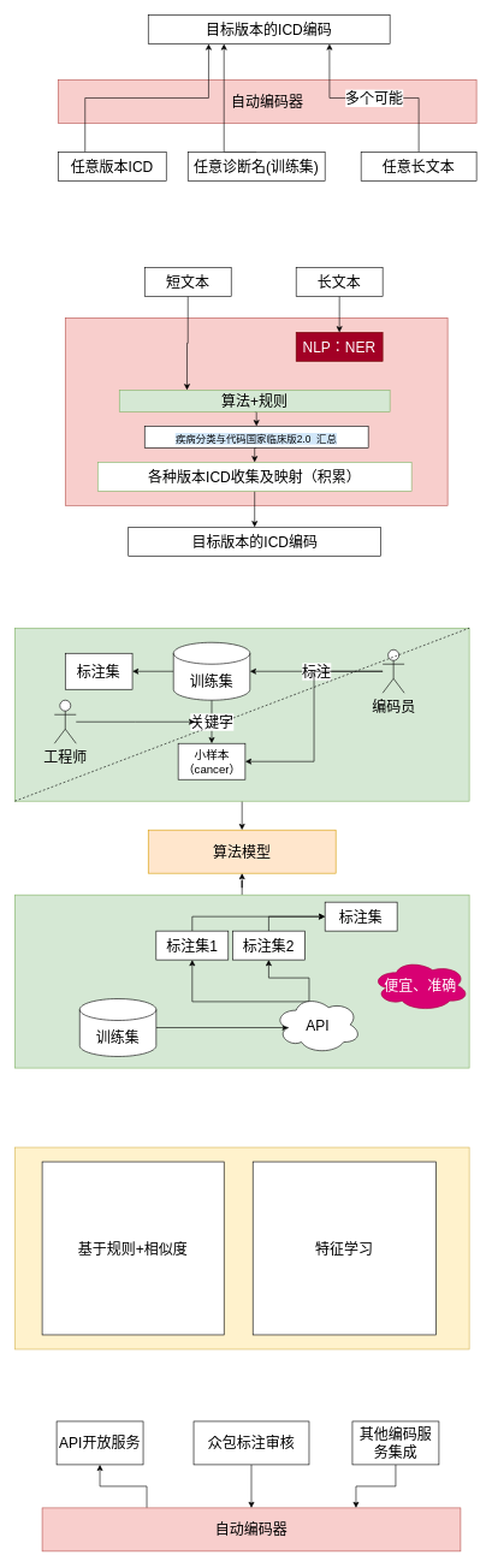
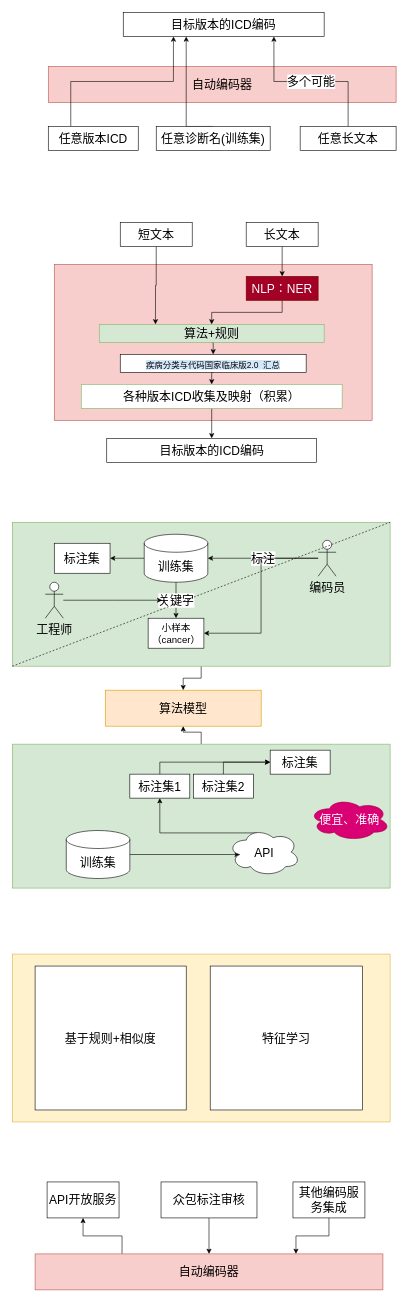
  <mxCell id="0" />
  <mxCell id="1" parent="0" />
  <mxCell id="2" value="自动编码器" style="rounded=0;whiteSpace=wrap;html=1;fontSize=20;fillColor=#f8cecc;strokeColor=#b85450;" parent="1" vertex="1"><mxGeometry x="80" y="110" width="580" height="60" as="geometry" /></mxCell>
  <mxCell id="3" style="edgeStyle=orthogonalEdgeStyle;rounded=0;orthogonalLoop=1;jettySize=auto;html=1;exitX=0.25;exitY=0;exitDx=0;exitDy=0;entryX=0.25;entryY=1;entryDx=0;entryDy=0;fontSize=20;" parent="1" source="4" target="5" edge="1"><mxGeometry relative="1" as="geometry" /></mxCell>
  <mxCell id="4" value="任意版本ICD" style="rounded=0;whiteSpace=wrap;html=1;fontSize=20;" parent="1" vertex="1"><mxGeometry x="80" y="210" width="150" height="40" as="geometry" /></mxCell>
  <mxCell id="5" value="目标版本的ICD编码" style="rounded=0;whiteSpace=wrap;html=1;fontSize=20;" parent="1" vertex="1"><mxGeometry x="205" y="20" width="335" height="40" as="geometry" /></mxCell>
  <mxCell id="6" style="edgeStyle=orthogonalEdgeStyle;rounded=0;orthogonalLoop=1;jettySize=auto;html=1;exitX=0.5;exitY=0;exitDx=0;exitDy=0;fontSize=20;" parent="1" source="7" target="5" edge="1"><mxGeometry relative="1" as="geometry"><Array as="points"><mxPoint x="310" y="210" /></Array></mxGeometry></mxCell>
  <mxCell id="7" value="任意诊断名(训练集)" style="rounded=0;whiteSpace=wrap;html=1;fontSize=20;" parent="1" vertex="1"><mxGeometry x="260" y="210" width="190" height="40" as="geometry" /></mxCell>
  <mxCell id="8" value="多个可能" style="edgeStyle=orthogonalEdgeStyle;rounded=0;orthogonalLoop=1;jettySize=auto;html=1;exitX=0.5;exitY=0;exitDx=0;exitDy=0;entryX=0.75;entryY=1;entryDx=0;entryDy=0;fontSize=20;" parent="1" source="9" target="5" edge="1"><mxGeometry relative="1" as="geometry" /></mxCell>
  <mxCell id="9" value="任意长文本" style="rounded=0;whiteSpace=wrap;html=1;fontSize=20;" parent="1" vertex="1"><mxGeometry x="500" y="210" width="160" height="40" as="geometry" /></mxCell>
  <mxCell id="10" value="" style="rounded=0;whiteSpace=wrap;html=1;fontSize=20;fillColor=#f8cecc;strokeColor=#b85450;" parent="1" vertex="1"><mxGeometry x="90" y="440" width="530" height="260" as="geometry" /></mxCell>
  <mxCell id="11" style="edgeStyle=orthogonalEdgeStyle;rounded=0;orthogonalLoop=1;jettySize=auto;html=1;exitX=0.5;exitY=1;exitDx=0;exitDy=0;entryX=0.5;entryY=0;entryDx=0;entryDy=0;fontSize=20;" parent="1" source="12" target="23" edge="1"><mxGeometry relative="1" as="geometry" /></mxCell>
  <mxCell id="12" value="各种版本ICD收集及映射（积累）" style="rounded=0;whiteSpace=wrap;html=1;fontSize=20;fillColor=#ffffff;strokeColor=#82b366;" parent="1" vertex="1"><mxGeometry x="135" y="640" width="435" height="40" as="geometry" /></mxCell>
  <mxCell id="13" style="edgeStyle=orthogonalEdgeStyle;rounded=0;orthogonalLoop=1;jettySize=auto;html=1;exitX=0.5;exitY=1;exitDx=0;exitDy=0;entryX=0.5;entryY=0;entryDx=0;entryDy=0;fontSize=20;" parent="1" source="14" target="12" edge="1"><mxGeometry relative="1" as="geometry" /></mxCell>
  <mxCell id="14" value="&lt;span style=&quot;color: rgb(8 , 8 , 8) ; font-family: &amp;#34;verdana&amp;#34; , &amp;#34;arial&amp;#34; , &amp;#34;helvetica&amp;#34; , , sans-serif ; font-size: 14px ; background-color: rgb(210 , 231 , 250)&quot;&gt;疾病分类与代码国家临床版2.0&amp;nbsp; 汇总&lt;/span&gt;" style="rounded=0;whiteSpace=wrap;html=1;fontSize=20;" parent="1" vertex="1"><mxGeometry x="200" y="590" width="310" height="30" as="geometry" /></mxCell>
  <mxCell id="15" style="edgeStyle=orthogonalEdgeStyle;rounded=0;orthogonalLoop=1;jettySize=auto;html=1;exitX=0.5;exitY=1;exitDx=0;exitDy=0;entryX=0.5;entryY=0;entryDx=0;entryDy=0;fontSize=20;" parent="1" source="16" target="14" edge="1"><mxGeometry relative="1" as="geometry" /></mxCell>
  <mxCell id="16" value="算法+规则" style="rounded=0;whiteSpace=wrap;html=1;fontSize=20;fillColor=#d5e8d4;strokeColor=#82b366;" parent="1" vertex="1"><mxGeometry x="165" y="540" width="375" height="30" as="geometry" /></mxCell>
+ <mxCell id="17" style="edgeStyle=orthogonalEdgeStyle;rounded=0;orthogonalLoop=1;jettySize=auto;html=1;exitX=0.5;exitY=1;exitDx=0;exitDy=0;entryX=0.5;entryY=0;entryDx=0;entryDy=0;fontSize=20;" parent="1" source="18" target="16" edge="1"><mxGeometry relative="1" as="geometry" /></mxCell>
  <mxCell id="18" value="NLP：NER" style="rounded=0;whiteSpace=wrap;html=1;fontSize=20;fillColor=#a20025;strokeColor=#6F0000;fontColor=#ffffff;" parent="1" vertex="1"><mxGeometry x="410" y="460" width="120" height="40" as="geometry" /></mxCell>
  <mxCell id="19" style="edgeStyle=orthogonalEdgeStyle;rounded=0;orthogonalLoop=1;jettySize=auto;html=1;exitX=0.5;exitY=1;exitDx=0;exitDy=0;entryX=0.25;entryY=0;entryDx=0;entryDy=0;fontSize=20;" parent="1" source="20" target="16" edge="1"><mxGeometry relative="1" as="geometry" /></mxCell>
  <mxCell id="20" value="短文本" style="rounded=0;whiteSpace=wrap;html=1;fontSize=20;" parent="1" vertex="1"><mxGeometry x="200" y="370" width="120" height="40" as="geometry" /></mxCell>
  <mxCell id="21" style="edgeStyle=orthogonalEdgeStyle;rounded=0;orthogonalLoop=1;jettySize=auto;html=1;exitX=0.5;exitY=1;exitDx=0;exitDy=0;fontSize=20;" parent="1" source="22" target="18" edge="1"><mxGeometry relative="1" as="geometry" /></mxCell>
  <mxCell id="22" value="长文本" style="rounded=0;whiteSpace=wrap;html=1;fontSize=20;" parent="1" vertex="1"><mxGeometry x="410" y="370" width="120" height="40" as="geometry" /></mxCell>
  <mxCell id="23" value="目标版本的ICD编码" style="rounded=0;whiteSpace=wrap;html=1;fontSize=20;" parent="1" vertex="1"><mxGeometry x="177.5" y="730" width="350" height="40" as="geometry" /></mxCell>
  <mxCell id="24" style="edgeStyle=orthogonalEdgeStyle;rounded=0;orthogonalLoop=1;jettySize=auto;html=1;exitX=0.5;exitY=1;exitDx=0;exitDy=0;fontSize=20;" parent="1" source="25" target="29" edge="1"><mxGeometry relative="1" as="geometry" /></mxCell>
  <mxCell id="25" value="" style="rounded=0;whiteSpace=wrap;html=1;fontSize=20;fillColor=#d5e8d4;strokeColor=#82b366;" parent="1" vertex="1"><mxGeometry x="20" y="870" width="630" height="240" as="geometry" /></mxCell>
  <mxCell id="26" value="关键字" style="edgeStyle=orthogonalEdgeStyle;rounded=0;orthogonalLoop=1;jettySize=auto;html=1;exitX=0.5;exitY=1;exitDx=0;exitDy=0;exitPerimeter=0;fontSize=20;" parent="1" source="28" target="30" edge="1"><mxGeometry relative="1" as="geometry" /></mxCell>
  <mxCell id="27" style="edgeStyle=orthogonalEdgeStyle;rounded=0;orthogonalLoop=1;jettySize=auto;html=1;exitX=0;exitY=0.5;exitDx=0;exitDy=0;exitPerimeter=0;entryX=1;entryY=0.5;entryDx=0;entryDy=0;fontSize=20;" parent="1" source="28" target="50" edge="1"><mxGeometry relative="1" as="geometry" /></mxCell>
  <mxCell id="28" value="训练集" style="shape=cylinder3;whiteSpace=wrap;html=1;boundedLbl=1;backgroundOutline=1;size=15;fontSize=20;" parent="1" vertex="1"><mxGeometry x="240" y="890" width="106" height="80" as="geometry" /></mxCell>
- <mxCell id="29" value="算法模型" style="rounded=0;whiteSpace=wrap;html=1;fontSize=20;fillColor=#ffe6cc;strokeColor=#d79b00;" parent="1" vertex="1"><mxGeometry x="205" y="1150" width="260" height="60" as="geometry" /></mxCell>
+ <mxCell id="29" value="算法模型" style="rounded=0;whiteSpace=wrap;html=1;fontSize=20;fillColor=#ffe6cc;strokeColor=#d79b00;" parent="1" vertex="1"><mxGeometry x="175" y="1150" width="260" height="60" as="geometry" /></mxCell>
  <mxCell id="30" value="小样本（cancer）" style="rounded=0;whiteSpace=wrap;html=1;fontSize=16;" parent="1" vertex="1"><mxGeometry x="246.5" y="1030" width="93" height="50" as="geometry" /></mxCell>
  <mxCell id="31" value="标注" style="edgeStyle=orthogonalEdgeStyle;rounded=0;orthogonalLoop=1;jettySize=auto;html=1;fontSize=20;" parent="1" source="33" target="28" edge="1"><mxGeometry relative="1" as="geometry" /></mxCell>
  <mxCell id="32" style="edgeStyle=orthogonalEdgeStyle;rounded=0;orthogonalLoop=1;jettySize=auto;html=1;entryX=1;entryY=0.5;entryDx=0;entryDy=0;fontSize=20;" parent="1" source="33" target="30" edge="1"><mxGeometry relative="1" as="geometry" /></mxCell>
  <mxCell id="33" value="编码员" style="shape=umlActor;verticalLabelPosition=bottom;verticalAlign=top;html=1;outlineConnect=0;fontSize=20;" parent="1" vertex="1"><mxGeometry x="530" y="900" width="30" height="60" as="geometry" /></mxCell>
  <mxCell id="34" style="edgeStyle=orthogonalEdgeStyle;rounded=0;orthogonalLoop=1;jettySize=auto;html=1;fontSize=20;" parent="1" source="35" edge="1"><mxGeometry relative="1" as="geometry"><mxPoint x="270" y="1000" as="targetPoint" /></mxGeometry></mxCell>
  <mxCell id="35" value="工程师" style="shape=umlActor;verticalLabelPosition=bottom;verticalAlign=top;html=1;outlineConnect=0;fontSize=20;" parent="1" vertex="1"><mxGeometry x="75" y="970" width="30" height="60" as="geometry" /></mxCell>
  <mxCell id="36" value="" style="endArrow=none;dashed=1;html=1;fontSize=20;entryX=1;entryY=0;entryDx=0;entryDy=0;exitX=0;exitY=1;exitDx=0;exitDy=0;" parent="1" source="25" target="25" edge="1"><mxGeometry width="50" height="50" relative="1" as="geometry"><mxPoint x="30" y="1100" as="sourcePoint" /><mxPoint x="80" y="1050" as="targetPoint" /></mxGeometry></mxCell>
  <mxCell id="37" style="edgeStyle=orthogonalEdgeStyle;rounded=0;orthogonalLoop=1;jettySize=auto;html=1;exitX=0.5;exitY=0;exitDx=0;exitDy=0;fontSize=20;" parent="1" source="38" target="29" edge="1"><mxGeometry relative="1" as="geometry" /></mxCell>
  <mxCell id="38" value="" style="rounded=0;whiteSpace=wrap;html=1;fontSize=20;fillColor=#d5e8d4;strokeColor=#82b366;" parent="1" vertex="1"><mxGeometry x="20" y="1240" width="630" height="240" as="geometry" /></mxCell>
  <mxCell id="39" style="edgeStyle=orthogonalEdgeStyle;rounded=0;orthogonalLoop=1;jettySize=auto;html=1;exitX=1;exitY=0.5;exitDx=0;exitDy=0;exitPerimeter=0;entryX=0.16;entryY=0.55;entryDx=0;entryDy=0;entryPerimeter=0;fontSize=20;" parent="1" source="40" target="43" edge="1"><mxGeometry relative="1" as="geometry" /></mxCell>
  <mxCell id="40" value="训练集" style="shape=cylinder3;whiteSpace=wrap;html=1;boundedLbl=1;backgroundOutline=1;size=15;fontSize=20;" parent="1" vertex="1"><mxGeometry x="110" y="1384" width="106" height="80" as="geometry" /></mxCell>
  <mxCell id="41" style="edgeStyle=orthogonalEdgeStyle;rounded=0;orthogonalLoop=1;jettySize=auto;html=1;exitX=0.4;exitY=0.1;exitDx=0;exitDy=0;exitPerimeter=0;entryX=0.5;entryY=1;entryDx=0;entryDy=0;fontSize=20;" parent="1" source="43" target="45" edge="1"><mxGeometry relative="1" as="geometry" /></mxCell>
- <mxCell id="42" style="edgeStyle=orthogonalEdgeStyle;rounded=0;orthogonalLoop=1;jettySize=auto;html=1;exitX=0.4;exitY=0.1;exitDx=0;exitDy=0;exitPerimeter=0;entryX=0.5;entryY=1;entryDx=0;entryDy=0;fontSize=20;" parent="1" source="43" target="47" edge="1"><mxGeometry relative="1" as="geometry" /></mxCell>
  <mxCell id="43" value="API" style="ellipse;shape=cloud;whiteSpace=wrap;html=1;fontSize=20;" parent="1" vertex="1"><mxGeometry x="380" y="1380" width="120" height="80" as="geometry" /></mxCell>
  <mxCell id="44" style="edgeStyle=orthogonalEdgeStyle;rounded=0;orthogonalLoop=1;jettySize=auto;html=1;exitX=0.5;exitY=0;exitDx=0;exitDy=0;entryX=0;entryY=0.5;entryDx=0;entryDy=0;fontSize=20;" parent="1" source="45" target="49" edge="1"><mxGeometry relative="1" as="geometry" /></mxCell>
  <mxCell id="45" value="标注集1" style="rounded=0;whiteSpace=wrap;html=1;fontSize=20;" parent="1" vertex="1"><mxGeometry x="216" y="1290" width="100" height="40" as="geometry" /></mxCell>
  <mxCell id="46" style="edgeStyle=orthogonalEdgeStyle;rounded=0;orthogonalLoop=1;jettySize=auto;html=1;exitX=0.5;exitY=0;exitDx=0;exitDy=0;entryX=0;entryY=0.5;entryDx=0;entryDy=0;fontSize=20;" parent="1" source="47" target="49" edge="1"><mxGeometry relative="1" as="geometry" /></mxCell>
  <mxCell id="47" value="标注集2" style="rounded=0;whiteSpace=wrap;html=1;fontSize=20;" parent="1" vertex="1"><mxGeometry x="322" y="1290" width="100" height="40" as="geometry" /></mxCell>
  <mxCell id="48" value="便宜、准确" style="ellipse;shape=cloud;whiteSpace=wrap;html=1;fontSize=20;fillColor=#d80073;strokeColor=#A50040;fontColor=#ffffff;" parent="1" vertex="1"><mxGeometry x="515" y="1330" width="135" height="71" as="geometry" /></mxCell>
  <mxCell id="49" value="标注集" style="rounded=0;whiteSpace=wrap;html=1;fontSize=20;" parent="1" vertex="1"><mxGeometry x="450" y="1250" width="100" height="40" as="geometry" /></mxCell>
  <mxCell id="50" value="标注集" style="rounded=0;whiteSpace=wrap;html=1;fontSize=20;" parent="1" vertex="1"><mxGeometry x="90" y="905" width="93" height="50" as="geometry" /></mxCell>
  <mxCell id="51" value="" style="rounded=0;whiteSpace=wrap;html=1;fontSize=20;fillColor=#fff2cc;strokeColor=#d6b656;" parent="1" vertex="1"><mxGeometry x="20" y="1590" width="630" height="280" as="geometry" /></mxCell>
  <mxCell id="52" value="基于规则+相似度" style="rounded=0;whiteSpace=wrap;html=1;fontSize=20;" parent="1" vertex="1"><mxGeometry x="58" y="1610" width="252" height="240" as="geometry" /></mxCell>
  <mxCell id="53" value="特征学习" style="rounded=0;whiteSpace=wrap;html=1;fontSize=20;" parent="1" vertex="1"><mxGeometry x="350" y="1610" width="254" height="240" as="geometry" /></mxCell>
  <mxCell id="54" style="edgeStyle=orthogonalEdgeStyle;rounded=0;orthogonalLoop=1;jettySize=auto;html=1;exitX=0.25;exitY=0;exitDx=0;exitDy=0;fontSize=20;" parent="1" source="55" target="56" edge="1"><mxGeometry relative="1" as="geometry" /></mxCell>
  <mxCell id="55" value="自动编码器" style="rounded=0;whiteSpace=wrap;html=1;fontSize=20;fillColor=#f8cecc;strokeColor=#b85450;" parent="1" vertex="1"><mxGeometry x="58" y="2090" width="580" height="60" as="geometry" /></mxCell>
  <mxCell id="56" value="API开放服务" style="rounded=0;whiteSpace=wrap;html=1;fontSize=20;" parent="1" vertex="1"><mxGeometry x="78" y="1970" width="120" height="60" as="geometry" /></mxCell>
  <mxCell id="57" style="edgeStyle=orthogonalEdgeStyle;rounded=0;orthogonalLoop=1;jettySize=auto;html=1;exitX=0.5;exitY=1;exitDx=0;exitDy=0;fontSize=20;" parent="1" source="58" target="55" edge="1"><mxGeometry relative="1" as="geometry" /></mxCell>
  <mxCell id="58" value="众包标注审核" style="rounded=0;whiteSpace=wrap;html=1;fontSize=20;" parent="1" vertex="1"><mxGeometry x="268" y="1970" width="160" height="60" as="geometry" /></mxCell>
  <mxCell id="59" style="edgeStyle=orthogonalEdgeStyle;rounded=0;orthogonalLoop=1;jettySize=auto;html=1;exitX=0.5;exitY=1;exitDx=0;exitDy=0;entryX=0.75;entryY=0;entryDx=0;entryDy=0;fontSize=20;" parent="1" source="60" target="55" edge="1"><mxGeometry relative="1" as="geometry" /></mxCell>
  <mxCell id="60" value="其他编码服务集成" style="rounded=0;whiteSpace=wrap;html=1;fontSize=20;" parent="1" vertex="1"><mxGeometry x="488" y="1970" width="120" height="60" as="geometry" /></mxCell>
